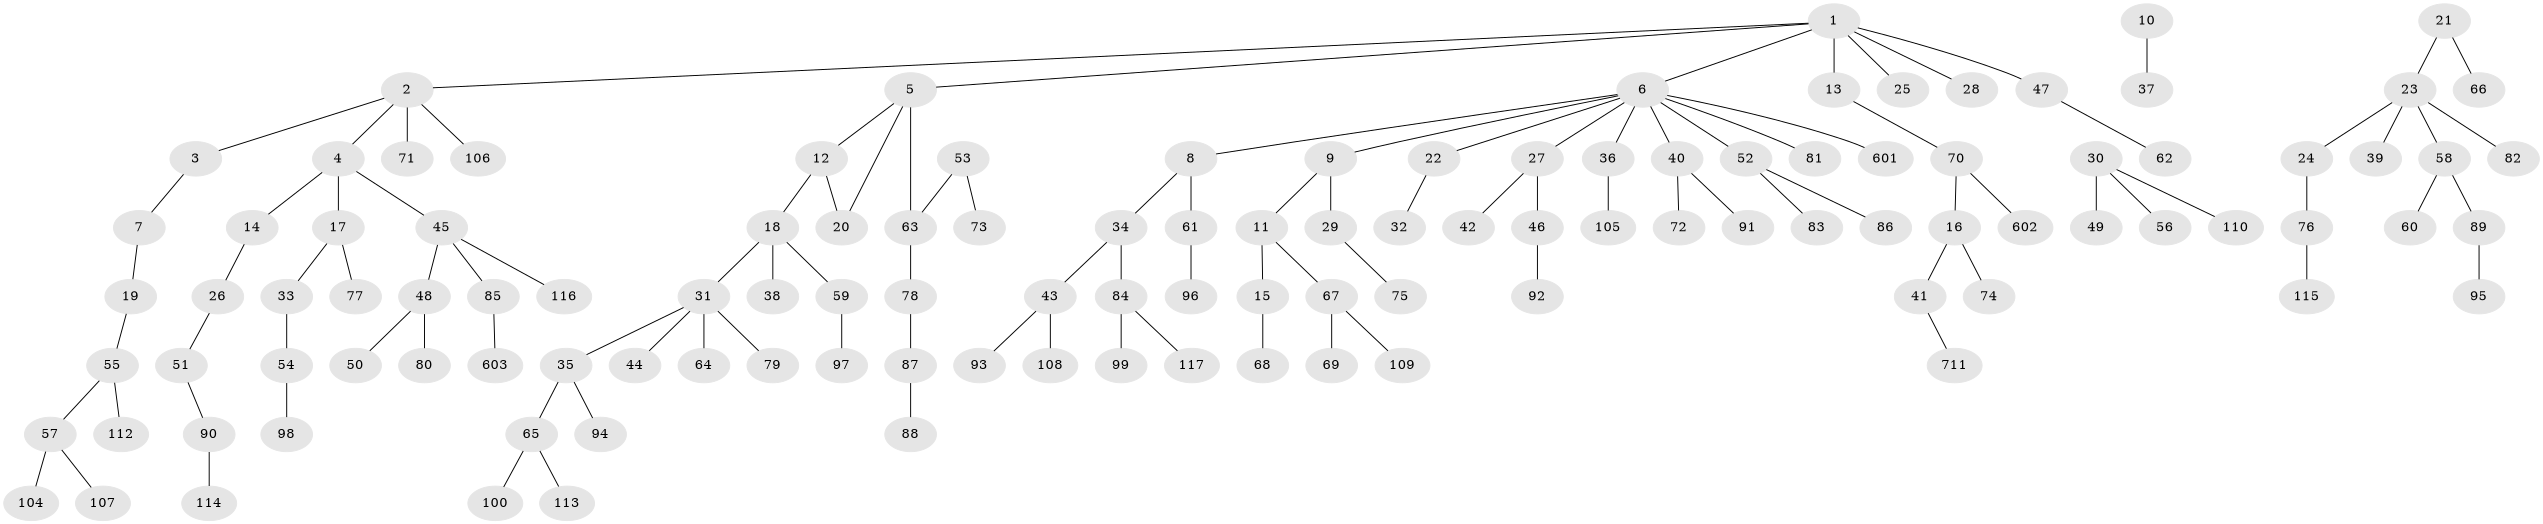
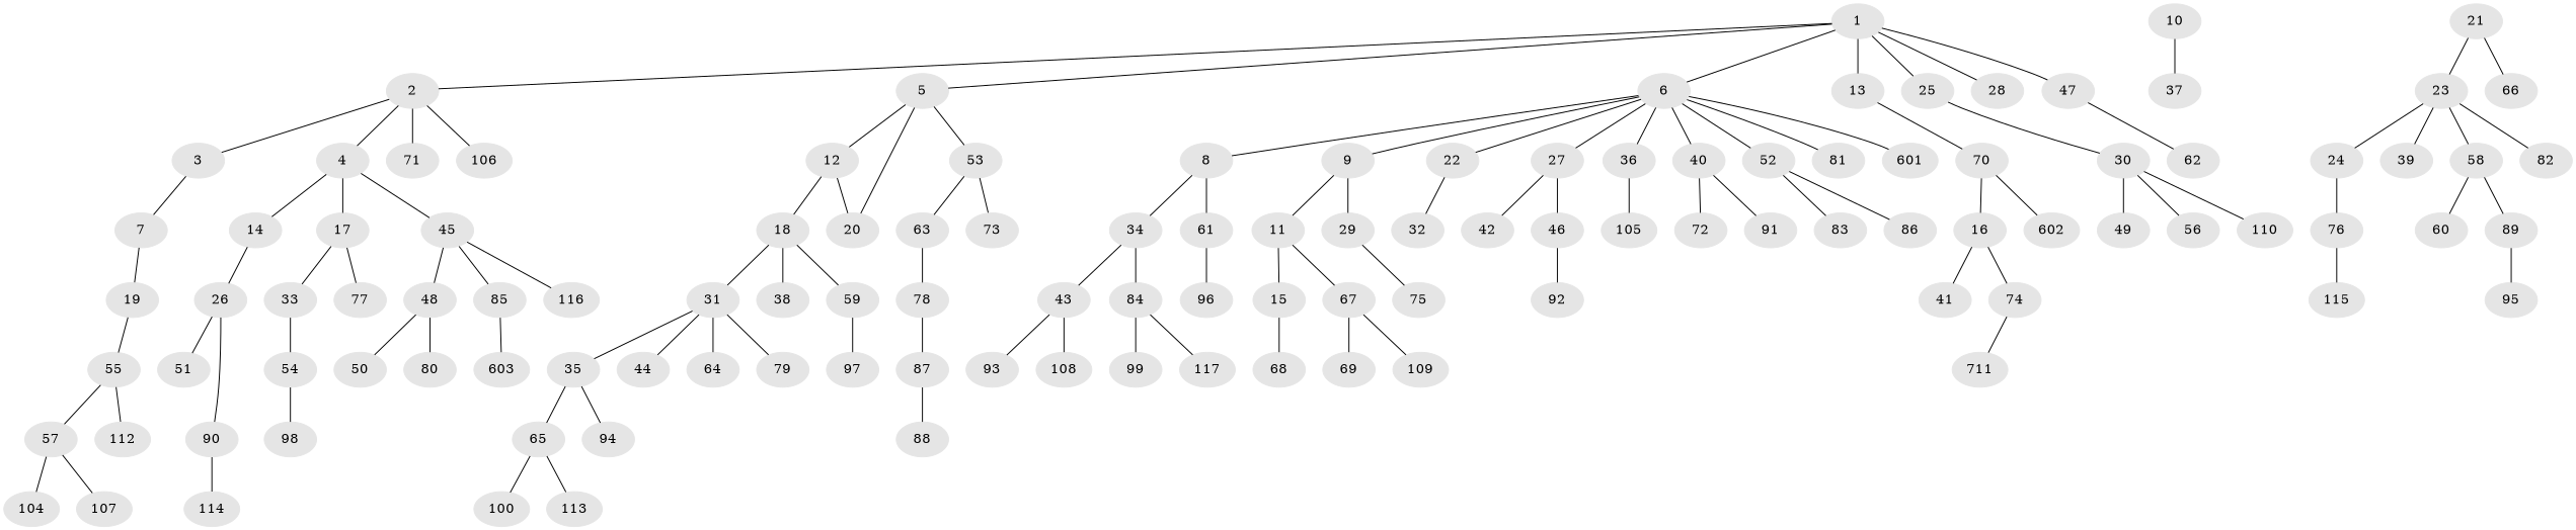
  graph {
    node [color=gray90 style=filled]
    1
    2
    5
    6
    13
    25
    28
    47
    3
    4
    71
    106
    12
    53
    20
    8
    9
    22
    27
    36
    40
    52
    81
    n24 [label=601]
    70
    16
    41
    74
    30
    62
    7
    14
    17
    45
    19
    26
    33
    77
    48
    85
    116
    10
    37
    18
    63
    73
    34
    61
    11
    29
    32
    42
    46
    105
    72
    91
    83
    86
    55
    43
    84
    96
    15
    67
    75
    68
    69
    109
    31
    38
    59
    21
    23
    66
    n75 [label=602]
    51
    n77 [label=711]
    54
    35
    44
    64
    79
    97
    57
    112
    24
    39
    58
    82
    76
    60
    89
    115
    49
    56
    110
    90
    92
    65
    94
    98
    93
    108
    99
    117
    100
    113
    50
    80
    n110 [label=603]
    114
    78
    104
    107
    95
    87
    88
    1 -- 2
    1 -- 5
    1 -- 6
    1 -- 13
    1 -- 25
    1 -- 28
    1 -- 47
    2 -- 3
    2 -- 4
    2 -- 71
    2 -- 106
    5 -- 12
-   5 -- 63
+   5 -- 53
    5 -- 20
    6 -- 8
    6 -- 9
    6 -- 22
    6 -- 27
    6 -- 36
    6 -- 40
    6 -- 52
    6 -- 81
    6 -- n24
    13 -- 70
+   25 -- 30
    47 -- 62
    3 -- 7
    4 -- 14
    4 -- 17
    4 -- 45
    12 -- 20
    12 -- 18
    53 -- 63
    53 -- 73
    8 -- 34
    8 -- 61
    9 -- 11
    9 -- 29
    22 -- 32
    27 -- 42
    27 -- 46
    36 -- 105
    40 -- 72
    40 -- 91
    52 -- 83
    52 -- 86
    70 -- 16
    70 -- n75
    16 -- 41
    16 -- 74
-   41 -- n77
+   74 -- n77
    30 -- 49
    30 -- 56
    30 -- 110
    7 -- 19
    14 -- 26
    17 -- 33
    17 -- 77
    45 -- 48
    45 -- 85
    45 -- 116
    19 -- 55
    26 -- 51
    33 -- 54
    48 -- 50
    48 -- 80
    85 -- n110
    10 -- 37
    18 -- 31
    18 -- 38
    18 -- 59
    63 -- 78
    34 -- 43
    34 -- 84
    61 -- 96
    11 -- 15
    11 -- 67
    29 -- 75
    46 -- 92
    55 -- 57
    55 -- 112
    43 -- 93
    43 -- 108
    84 -- 99
    84 -- 117
    15 -- 68
    67 -- 69
    67 -- 109
    31 -- 35
    31 -- 44
    31 -- 64
    31 -- 79
    59 -- 97
    21 -- 23
    21 -- 66
    23 -- 24
    23 -- 39
    23 -- 58
    23 -- 82
-   51 -- 90
+   26 -- 90
    54 -- 98
    35 -- 65
    35 -- 94
    57 -- 104
    57 -- 107
    24 -- 76
    58 -- 60
    58 -- 89
    76 -- 115
    89 -- 95
    90 -- 114
    65 -- 100
    65 -- 113
    78 -- 87
    87 -- 88
  }
